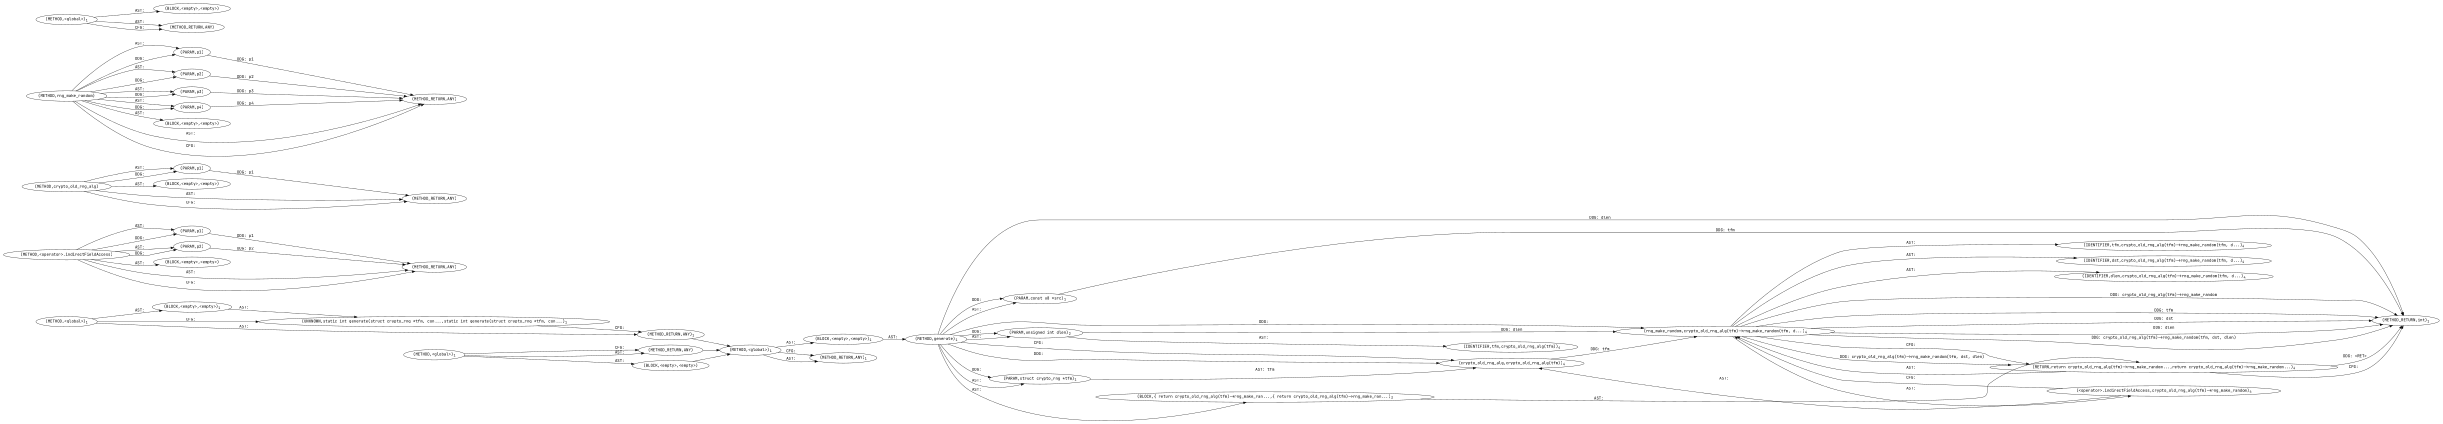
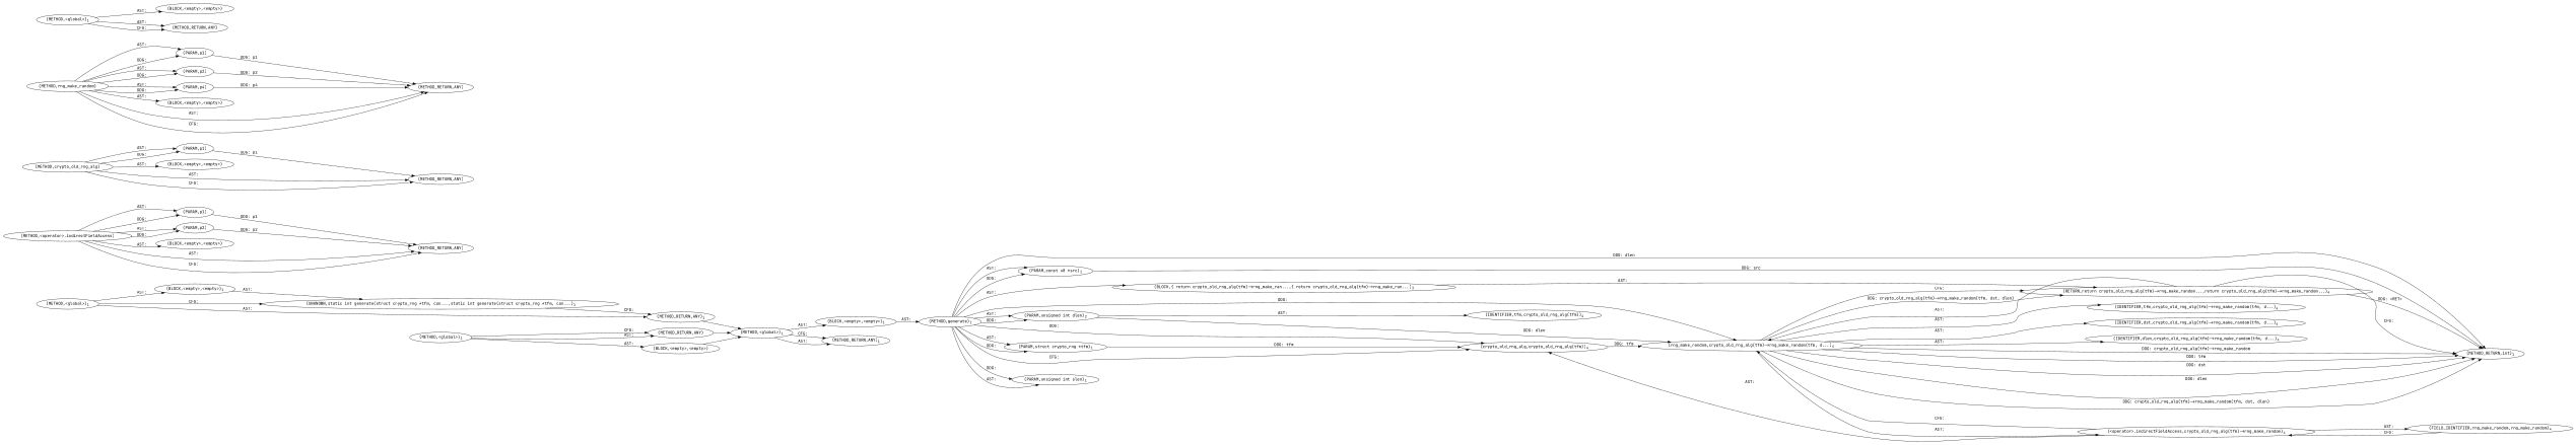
  digraph {
    fontname="JetBrains Mono"
    rankdir=LR
    node [fontname="JetBrains Mono"]
    edge [fontname="JetBrains Mono"]
    n1 [label=<(METHOD,&lt;global&gt;)<SUB>1</SUB>>]
    n2 [label=<(BLOCK,&lt;empty&gt;,&lt;empty&gt;)<SUB>1</SUB>>]
    n3 [label=<(METHOD_RETURN,ANY)<SUB>1</SUB>>]
    n4 [label=<(METHOD,generate)<SUB>1</SUB>>]
    n5 [label=<(PARAM,struct crypto_rng *tfm)<SUB>1</SUB>>]
    n6 [label=<(PARAM,const u8 *src)<SUB>1</SUB>>]
+   n7 [label=<(PARAM,unsigned int slen)<SUB>1</SUB>>]
    n8 [label=<(PARAM,unsigned int dlen)<SUB>2</SUB>>]
    n9 [label=<(BLOCK,{ 	return crypto_old_rng_alg(tfm)-&gt;rng_make_ran...,{ 	return crypto_old_rng_alg(tfm)-&gt;rng_make_ran...)<SUB>3</SUB>>]
    n10 [label=<(rng_make_random,crypto_old_rng_alg(tfm)-&gt;rng_make_random(tfm, d...)<SUB>4</SUB>>]
    n11 [label=<(crypto_old_rng_alg,crypto_old_rng_alg(tfm))<SUB>4</SUB>>]
    n12 [label=<(METHOD_RETURN,int)<SUB>1</SUB>>]
    n13 [label=<(IDENTIFIER,tfm,crypto_old_rng_alg(tfm))<SUB>4</SUB>>]
    n14 [label=<(RETURN,return crypto_old_rng_alg(tfm)-&gt;rng_make_random...,return crypto_old_rng_alg(tfm)-&gt;rng_make_random...)<SUB>4</SUB>>]
    n15 [label=<(&lt;operator&gt;.indirectFieldAccess,crypto_old_rng_alg(tfm)-&gt;rng_make_random)<SUB>4</SUB>>]
    n16 [label=<(IDENTIFIER,tfm,crypto_old_rng_alg(tfm)-&gt;rng_make_random(tfm, d...)<SUB>4</SUB>>]
    n17 [label=<(IDENTIFIER,dst,crypto_old_rng_alg(tfm)-&gt;rng_make_random(tfm, d...)<SUB>4</SUB>>]
    n18 [label=<(IDENTIFIER,dlen,crypto_old_rng_alg(tfm)-&gt;rng_make_random(tfm, d...)<SUB>4</SUB>>]
+   n19 [label=<(FIELD_IDENTIFIER,rng_make_random,rng_make_random)<SUB>4</SUB>>]
    n20 [label=<(METHOD,&lt;operator&gt;.indirectFieldAccess)>]
    n21 [label=<(PARAM,p1)>]
    n22 [label=<(PARAM,p2)>]
    n23 [label=<(BLOCK,&lt;empty&gt;,&lt;empty&gt;)>]
    n24 [label=<(METHOD_RETURN,ANY)>]
    n25 [label=<(METHOD,crypto_old_rng_alg)>]
    n26 [label=<(PARAM,p1)>]
    n27 [label=<(BLOCK,&lt;empty&gt;,&lt;empty&gt;)>]
    n28 [label=<(METHOD_RETURN,ANY)>]
    n29 [label=<(METHOD,rng_make_random)>]
    n30 [label=<(PARAM,p1)>]
    n31 [label=<(PARAM,p2)>]
-   n32 [label=<(PARAM,p3)>]
    n33 [label=<(PARAM,p4)>]
    n34 [label=<(BLOCK,&lt;empty&gt;,&lt;empty&gt;)>]
    n35 [label=<(METHOD_RETURN,ANY)>]
    n36 [label=<(METHOD,&lt;global&gt;)<SUB>1</SUB>>]
    n37 [label=<(BLOCK,&lt;empty&gt;,&lt;empty&gt;)>]
    n38 [label=<(METHOD_RETURN,ANY)>]
    n39 [label=<(METHOD,&lt;global&gt;)<SUB>1</SUB>>]
    n40 [label=<(BLOCK,&lt;empty&gt;,&lt;empty&gt;)<SUB>1</SUB>>]
    n41 [label=<(UNKNOWN,static int generate(struct crypto_rng *tfm, con...,static int generate(struct crypto_rng *tfm, con...)<SUB>1</SUB>>]
    n42 [label=<(METHOD_RETURN,ANY)<SUB>1</SUB>>]
    n43 [label=<(METHOD,&lt;global&gt;)<SUB>1</SUB>>]
    n44 [label=<(BLOCK,&lt;empty&gt;,&lt;empty&gt;)>]
    n45 [label=<(METHOD_RETURN,ANY)>]
    n1 -> n2 [label="AST: "]
    n1 -> n3 [label="AST: "]
    n1 -> n3 [label="CFG: "]
    n2 -> n4 [label="AST: "]
    n4 -> n5 [label="AST: "]
    n4 -> n5 [label="DDG: "]
    n4 -> n6 [label="AST: "]
    n4 -> n6 [label="DDG: "]
+   n4 -> n7 [label="AST: "]
+   n4 -> n7 [label="DDG: "]
    n4 -> n8 [label="AST: "]
    n4 -> n8 [label="DDG: "]
    n4 -> n9 [label="AST: "]
    n4 -> n10 [label="DDG: "]
    n4 -> n11 [label="CFG: "]
    n4 -> n11 [label="DDG: "]
    n4 -> n12 [label="DDG: dlen"]
-   n5 -> n11 [label="AST: tfm"]
-   n6 -> n12 [label="DDG: tfm"]
+   n5 -> n11 [label="DDG: tfm"]
+   n6 -> n12 [label="DDG: src"]
    n8 -> n10 [label="DDG: dlen"]
    n8 -> n13 [label="AST: "]
    n9 -> n14 [label="AST: "]
    n10 -> n12 [label="DDG: crypto_old_rng_alg(tfm)-&gt;rng_make_random"]
    n10 -> n12 [label="DDG: tfm"]
    n10 -> n12 [label="DDG: dst"]
    n10 -> n12 [label="DDG: dlen"]
    n10 -> n12 [label="DDG: crypto_old_rng_alg(tfm)-&gt;rng_make_random(tfm, dst, dlen)"]
    n10 -> n14 [label="CFG: "]
    n10 -> n14 [label="DDG: crypto_old_rng_alg(tfm)-&gt;rng_make_random(tfm, dst, dlen)"]
    n10 -> n15 [label="AST: "]
    n10 -> n16 [label="AST: "]
    n10 -> n17 [label="AST: "]
    n10 -> n18 [label="AST: "]
    n11 -> n10 [label="DDG: tfm"]
    n14 -> n10 [label="AST: "]
    n14 -> n12 [label="CFG: "]
    n14 -> n12 [label="DDG: &lt;RET&gt;"]
    n15 -> n10 [label="CFG: "]
    n15 -> n11 [label="AST: "]
+   n15 -> n19 [label="AST: "]
+   n19 -> n15 [label="CFG: "]
    n20 -> n21 [label="AST: "]
    n20 -> n21 [label="DDG: "]
    n20 -> n22 [label="AST: "]
    n20 -> n22 [label="DDG: "]
    n20 -> n23 [label="AST: "]
    n20 -> n24 [label="AST: "]
    n20 -> n24 [label="CFG: "]
    n21 -> n24 [label="DDG: p1"]
    n22 -> n24 [label="DDG: p2"]
    n25 -> n26 [label="AST: "]
    n25 -> n26 [label="DDG: "]
    n25 -> n27 [label="AST: "]
    n25 -> n28 [label="AST: "]
    n25 -> n28 [label="CFG: "]
    n26 -> n28 [label="DDG: p1"]
    n29 -> n30 [label="AST: "]
    n29 -> n30 [label="DDG: "]
    n29 -> n31 [label="AST: "]
    n29 -> n31 [label="DDG: "]
-   n29 -> n32 [label="AST: "]
-   n29 -> n32 [label="DDG: "]
    n29 -> n33 [label="AST: "]
    n29 -> n33 [label="DDG: "]
    n29 -> n34 [label="AST: "]
    n29 -> n35 [label="AST: "]
    n29 -> n35 [label="CFG: "]
    n30 -> n35 [label="DDG: p1"]
    n31 -> n35 [label="DDG: p2"]
-   n32 -> n35 [label="DDG: p3"]
    n33 -> n35 [label="DDG: p4"]
    n36 -> n37 [label="AST: "]
    n36 -> n38 [label="AST: "]
    n36 -> n38 [label="CFG: "]
    n39 -> n40 [label="AST: "]
    n39 -> n41 [label="CFG: "]
    n39 -> n42 [label="AST: "]
    n40 -> n41 [label="AST: "]
    n41 -> n42 [label="CFG: "]
    n42 -> n1
    n43 -> n44 [label="AST: "]
    n43 -> n45 [label="AST: "]
    n43 -> n45 [label="CFG: "]
    n44 -> n1
    n45 -> n1
  }
